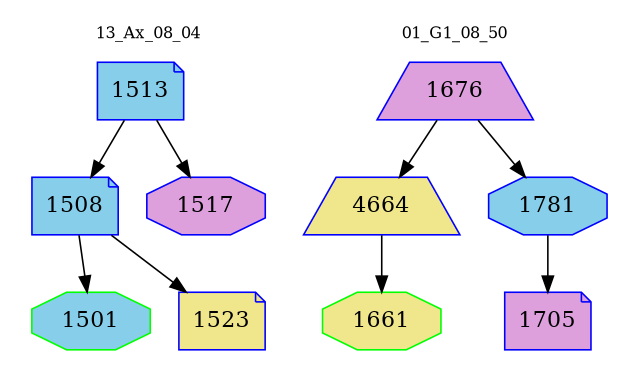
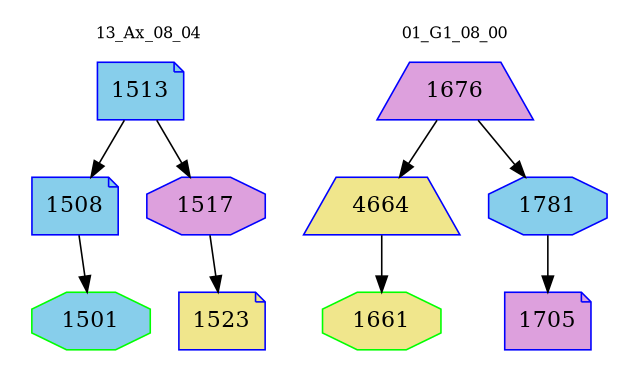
  digraph {
    node [color=blue fillcolor=skyblue shape=note style=filled]
    edge [color=black]
    n1 [label=1513]
    n2 [label=1508]
    n3 [fillcolor=plum label=1517 shape=octagon]
    n4 [color=green label=1501 shape=octagon]
    n5 [fillcolor=khaki label=1523]
    n6 [fillcolor=plum label=1676 shape=trapezium]
    n7 [fillcolor=khaki label=4664 shape=trapezium]
    n8 [label=1781 shape=octagon]
    n9 [color=green fillcolor=khaki label=1661 shape=octagon]
    n10 [fillcolor=plum label=1705]
    subgraph cluster_1 {
      color=white
      fontsize=10
      label="13_Ax_08_04"
      n1
      n2
      n3
      n4
      n5
    }
    subgraph cluster_2 {
      color=white
      fontsize=10
-     label="01_G1_08_50"
+     label="01_G1_08_00"
      n6
      n7
      n8
      n9
      n10
    }
    n1 -> n2
    n1 -> n3
    n2 -> n4
-   n2 -> n5
+   n3 -> n5
    n6 -> n7
    n6 -> n8
    n7 -> n9
    n8 -> n10
  }
